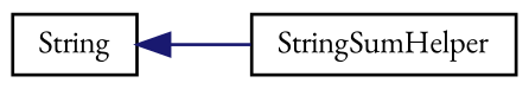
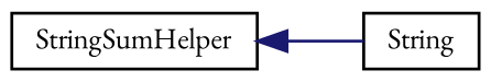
  digraph {
    rankdir=LR
    fontname="EB Garamond"
    node [color=black fillcolor=white fontname="EB Garamond" fontsize=10 shape=record style=filled]
    n1 [height=0.2 label=String width=0.4]
    n2 [height=0.2 label=StringSumHelper width=0.4]
-   n1 -> n2 [color=midnightblue dir=back fontname="EB Garamond" fontsize=10 labelfontname=Helvetica labelfontsize=10 style=solid]
+   n2 -> n1 [color=midnightblue dir=back fontname="EB Garamond" fontsize=10 labelfontname=Helvetica labelfontsize=10 style=solid]
  }
